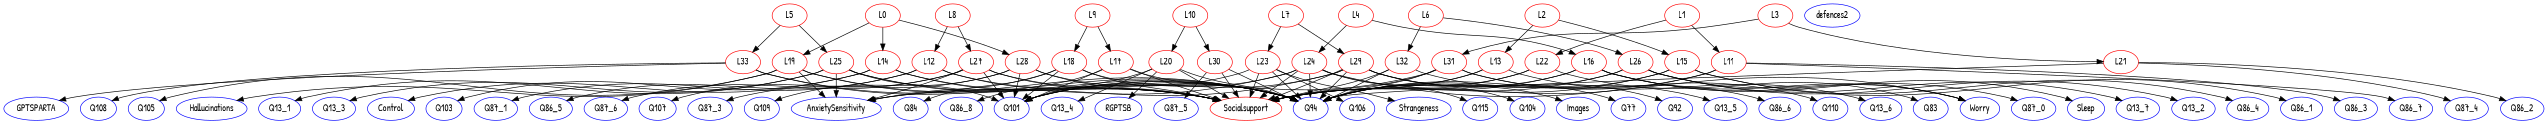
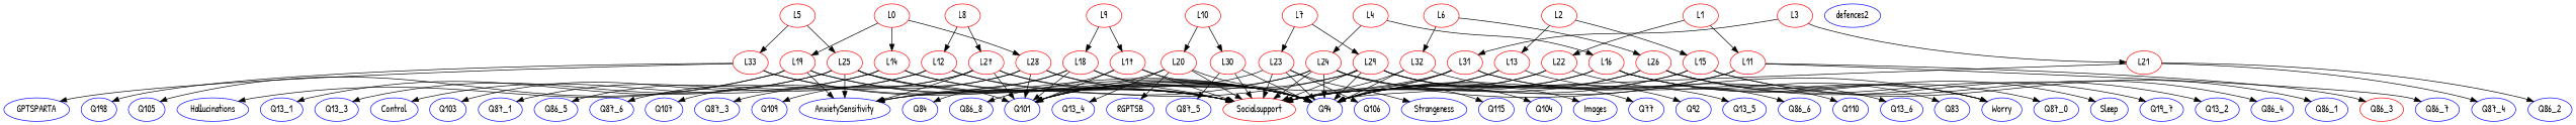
  digraph {
    fontname="Patrick Hand"
    node [color=blue fontname="Patrick Hand"]
    edge [color=black fontname="Patrick Hand"]
    L11 [color=red]
    Socialsupport [color=red]
    Q94
    Q86_7
-   Q86_3
+   Q86_3 [color=red]
    Q87_6
    L29 [color=red]
    Images
    Q77
    Q92
    AnxietySensitivity
    Q101
    L30 [color=red]
    Q87_5
    L24 [color=red]
    Q115
    Worry
    Q104
    Strangeness
    L22 [color=red]
    Q83
    Sleep
    L16 [color=red]
    n24 [label=Q87_0]
    Q84
    L26 [color=red]
-   Q13_7
+   Q13_7 [label=Q19_7]
    Q13_2
    Q13_6
    L14 [color=red]
    Control
    Q103
    L25 [color=red]
    Q13_1
    Q13_3
    L1 [color=red]
    Q13_4
    Q13_5
    L4 [color=red]
    L3 [color=red]
    L21 [color=red]
    L31 [color=red]
    Q87_4
    Q86_2
    Q86_6
    Q105
    L2 [color=red]
    L15 [color=red]
    L13 [color=red]
    Q86_8
    L33 [color=red]
    GPTSPARTA
-   Q108
+   Q108 [label=Q198]
    Hallucinations
    L9 [color=red]
    L18 [color=red]
    L17 [color=red]
    L32 [color=red]
    L28 [color=red]
    Q87_3
    Q109
    Q86_4
    Q86_1
    Q107
    L12 [color=red]
    Q86_5
    Q87_1
    L6 [color=red]
    L19 [color=red]
    RGPTSB
    L23 [color=red]
    Q106
    L20 [color=red]
    Q110
    L27 [color=red]
    L10 [color=red]
    L5 [color=red]
    L0 [color=red]
    L7 [color=red]
    L8 [color=red]
    defences2
    subgraph sub_1 {
    }
    subgraph sub_2 {
      L11
      Socialsupport
      Q94
      Q86_7
      Q86_3
      Q87_6
      L29
      Images
      Q77
      Q92
      AnxietySensitivity
      Q101
      L30
      Q87_5
      L24
      Q115
      Worry
      Q104
      Strangeness
      L22
      Q83
      Sleep
      L16
      n24
      Q84
      L26
      Q13_7
      Q13_2
      Q13_6
      L14
      Control
      Q103
      L25
      Q13_1
      Q13_3
      L1
      Q13_4
      Q13_5
      L4
      L3
      L21
      L31
      Q87_4
      Q86_2
      Q86_6
      Q105
      L2
      L15
      L13
      Q86_8
      L33
      GPTSPARTA
      Q108
      Hallucinations
      L9
      L18
      L17
      L32
      L28
      Q87_3
      Q109
      Q86_4
      Q86_1
      Q107
      L12
      Q86_5
      Q87_1
      L6
      L19
      RGPTSB
      L23
      Q106
      L20
      Q110
      L27
      L10
      L5
      L0
      L7
      L8
    }
    L11 -> Socialsupport
    L11 -> Q94
    L11 -> Q86_7
    L11 -> Q86_3
    L29 -> Socialsupport
    L29 -> Q94
    L29 -> Images
    L29 -> Q77
    L29 -> Q92
    L29 -> AnxietySensitivity
    L29 -> Q101
    L30 -> Socialsupport
    L30 -> Q94
    L30 -> Q87_5
    L24 -> Socialsupport
    L24 -> Q94
    L24 -> AnxietySensitivity
    L24 -> Q101
    L24 -> Q115
    L24 -> Worry
    L24 -> Q104
    L22 -> Socialsupport
    L22 -> Q94
    L22 -> Q83
    L16 -> Socialsupport
    L16 -> Q94
    L16 -> Worry
    L16 -> Sleep
    L16 -> n24
    L26 -> Socialsupport
    L26 -> Q94
    L26 -> Worry
    L26 -> Q13_7
    L26 -> Q13_2
    L14 -> Socialsupport
    L14 -> Q94
    L14 -> Control
    L14 -> Q103
    L25 -> Socialsupport
    L25 -> Q94
    L25 -> AnxietySensitivity
    L25 -> Q101
    L25 -> Q13_1
    L25 -> Q13_3
    L1 -> L11
    L1 -> L22
    L4 -> L24
    L4 -> L16
    L3 -> L21
    L3 -> L31
    L21 -> Q94
    L21 -> Q87_4
    L21 -> Q86_2
    L31 -> Socialsupport
    L31 -> Q94
    L31 -> Q101
    L31 -> Q86_6
    L31 -> Q110
    L2 -> L15
    L2 -> L13
    L15 -> Socialsupport
    L15 -> Q94
    L15 -> Q86_4
    L15 -> Q86_1
    L13 -> Socialsupport
    L13 -> Q94
    L13 -> Q13_6
    L33 -> Socialsupport
    L33 -> Q94
    L33 -> GPTSPARTA
    L33 -> Q108
    L9 -> L18
    L9 -> L17
    L18 -> Socialsupport
    L18 -> Q94
    L18 -> AnxietySensitivity
    L18 -> Q101
    L18 -> Q84
    L17 -> Socialsupport
    L17 -> Q94
    L17 -> Q101
    L17 -> Q86_8
    L32 -> Socialsupport
    L32 -> Q94
    L32 -> Q13_5
    L28 -> Socialsupport
    L28 -> Q94
    L28 -> Q101
    L28 -> Q87_3
    L28 -> Q109
    L12 -> Socialsupport
    L12 -> Q94
    L12 -> Q86_5
    L12 -> Q87_1
    L6 -> L26
    L6 -> L32
    L19 -> Socialsupport
    L19 -> Q94
    L19 -> AnxietySensitivity
    L19 -> Q105
    L19 -> Hallucinations
    L23 -> Socialsupport
    L23 -> Q94
    L23 -> Q101
    L23 -> Strangeness
    L23 -> Q106
    L20 -> Socialsupport
    L20 -> Q94
    L20 -> Q101
    L20 -> Q13_4
    L20 -> RGPTSB
    L27 -> Socialsupport
    L27 -> Q94
    L27 -> Q87_6
    L27 -> AnxietySensitivity
    L27 -> Q101
    L27 -> Q107
    L10 -> L30
    L10 -> L20
    L5 -> L25
    L5 -> L33
    L0 -> L14
    L0 -> L28
    L0 -> L19
    L7 -> L29
    L7 -> L23
    L8 -> L12
    L8 -> L27
  }
